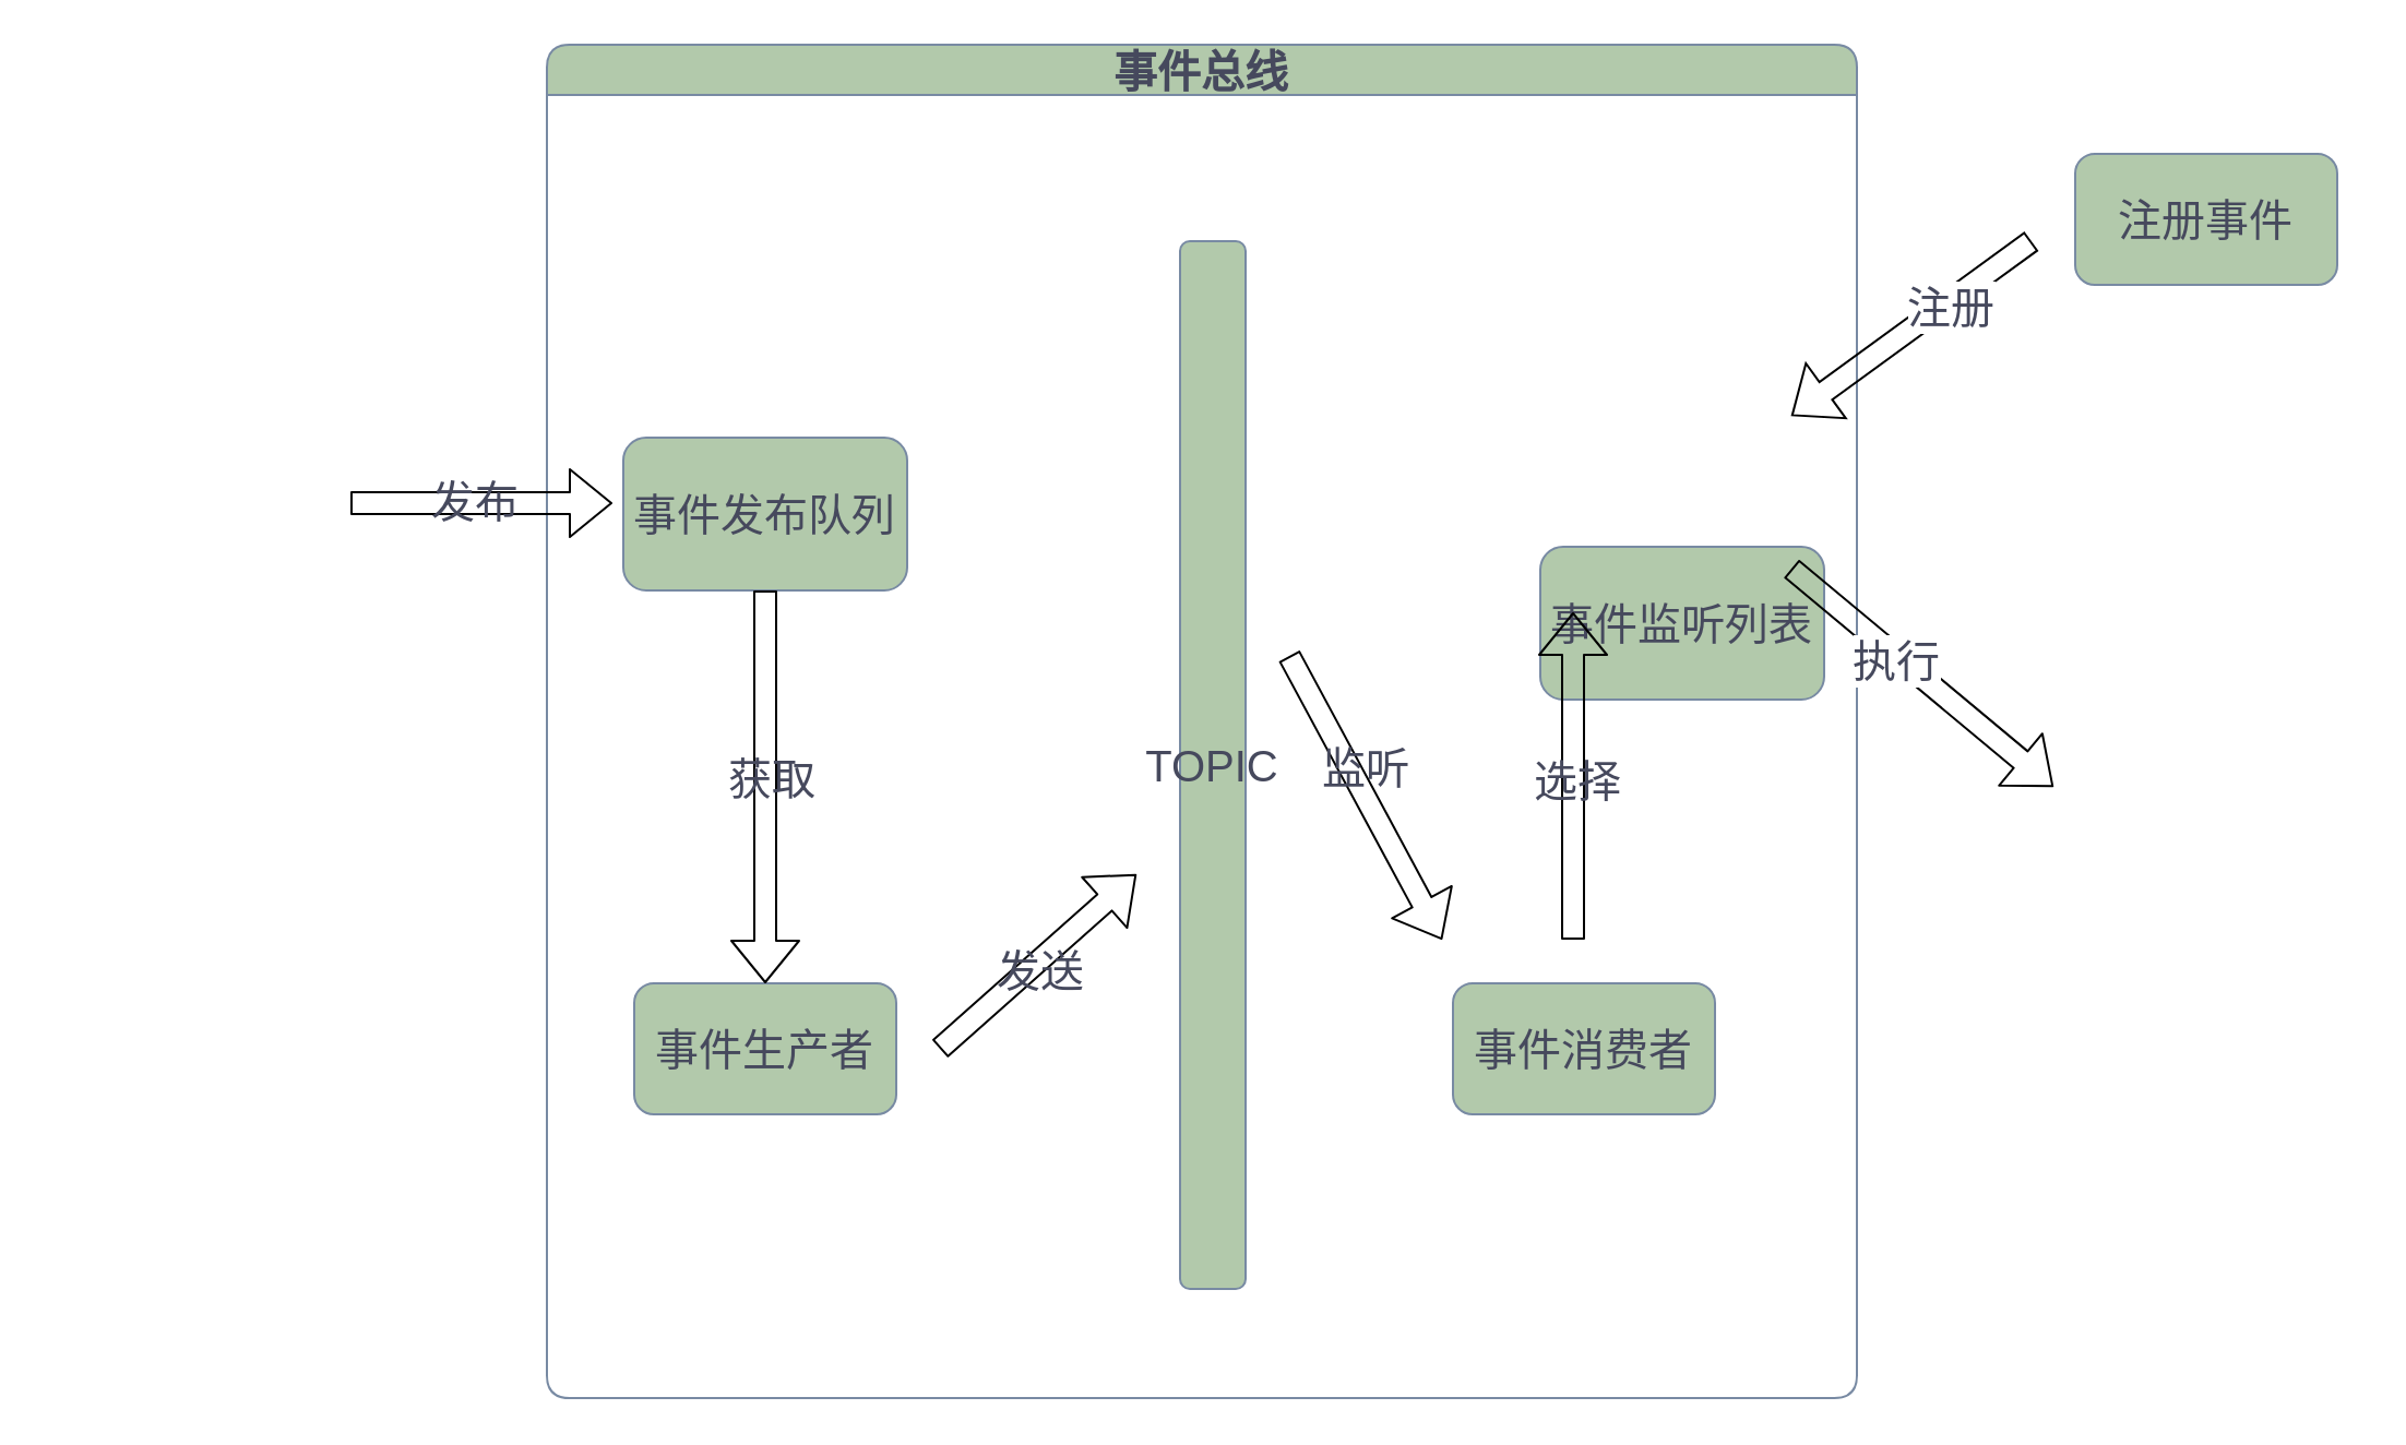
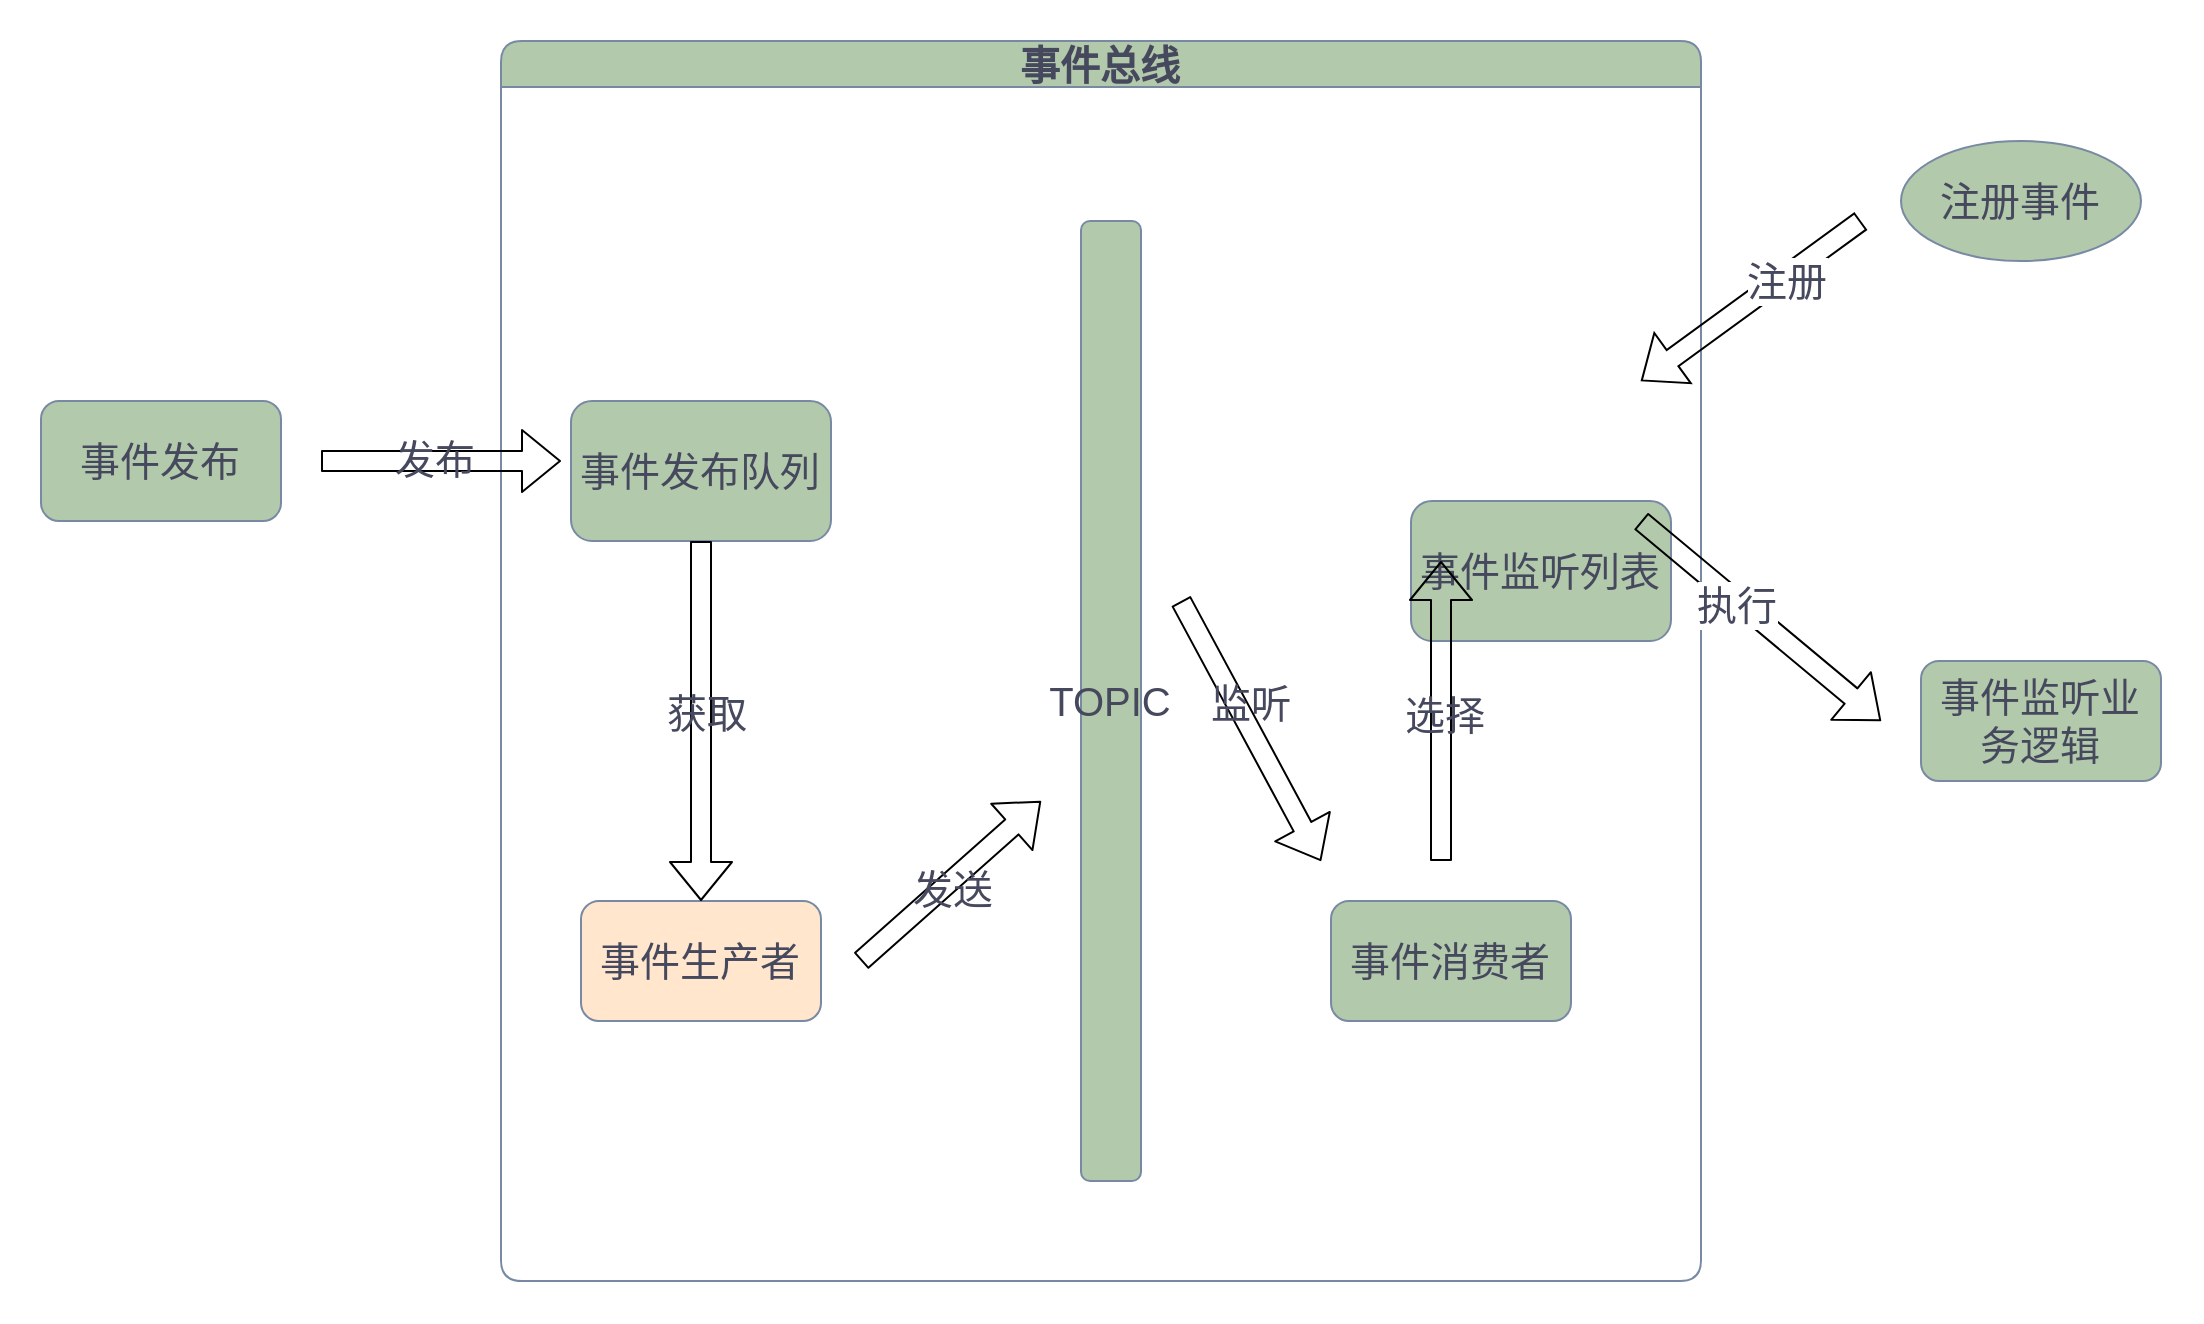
  <mxCell id="0" />
  <mxCell id="1" parent="0" />
  <mxCell id="2" value="&lt;font style=&quot;font-size: 20px;&quot;&gt;事件总线&lt;/font&gt;" style="swimlane;whiteSpace=wrap;html=1;fillColor=#B2C9AB;strokeColor=#788AA3;rounded=1;labelBackgroundColor=none;fontColor=#46495D;" parent="1" vertex="1"><mxGeometry x="250" y="20" width="600" height="620" as="geometry" /></mxCell>
- <mxCell id="3" value="&lt;font style=&quot;font-size: 20px;&quot;&gt;事件生产者&lt;/font&gt;" style="rounded=1;whiteSpace=wrap;html=1;labelBackgroundColor=none;fillColor=#B2C9AB;strokeColor=#788AA3;fontColor=#46495D;" parent="2" vertex="1"><mxGeometry x="40" y="430" width="120" height="60" as="geometry" /></mxCell>
+ <mxCell id="3" value="&lt;font style=&quot;font-size: 20px;&quot;&gt;事件生产者&lt;/font&gt;" style="rounded=1;whiteSpace=wrap;html=1;labelBackgroundColor=none;fillColor=#ffe6cc;strokeColor=#788AA3;fontColor=#46495D;" parent="2" vertex="1"><mxGeometry x="40" y="430" width="120" height="60" as="geometry" /></mxCell>
  <mxCell id="4" value="&lt;font style=&quot;font-size: 20px;&quot;&gt;事件消费者&lt;/font&gt;" style="rounded=1;whiteSpace=wrap;html=1;labelBackgroundColor=none;fillColor=#B2C9AB;strokeColor=#788AA3;fontColor=#46495D;" parent="2" vertex="1"><mxGeometry x="415" y="430" width="120" height="60" as="geometry" /></mxCell>
  <mxCell id="5" value="&lt;font style=&quot;font-size: 20px;&quot;&gt;事件监听列表&lt;/font&gt;" style="rounded=1;whiteSpace=wrap;html=1;labelBackgroundColor=none;fillColor=#B2C9AB;strokeColor=#788AA3;fontColor=#46495D;" parent="2" vertex="1"><mxGeometry x="455" y="230" width="130" height="70" as="geometry" /></mxCell>
  <mxCell id="6" value="&lt;font style=&quot;font-size: 20px;&quot;&gt;事件发布队列&lt;/font&gt;" style="rounded=1;whiteSpace=wrap;html=1;labelBackgroundColor=none;fillColor=#B2C9AB;strokeColor=#788AA3;fontColor=#46495D;" parent="2" vertex="1"><mxGeometry x="35" y="180" width="130" height="70" as="geometry" /></mxCell>
  <mxCell id="7" value="" style="shape=flexArrow;endArrow=classic;html=1;rounded=1;exitX=0.5;exitY=1;exitDx=0;exitDy=0;labelBackgroundColor=none;fontColor=default;" parent="2" source="6" target="3" edge="1"><mxGeometry width="50" height="50" relative="1" as="geometry"><mxPoint x="-100" y="220" as="sourcePoint" /><mxPoint x="100" y="320" as="targetPoint" /></mxGeometry></mxCell>
  <mxCell id="8" value="&lt;font style=&quot;font-size: 20px;&quot;&gt;获取&lt;/font&gt;" style="edgeLabel;html=1;align=center;verticalAlign=middle;resizable=0;points=[];rounded=1;labelBackgroundColor=none;fontColor=#46495D;" parent="7" vertex="1" connectable="0"><mxGeometry x="-0.061" y="2" relative="1" as="geometry"><mxPoint as="offset" /></mxGeometry></mxCell>
  <mxCell id="9" value="&lt;font style=&quot;font-size: 20px;&quot;&gt;TOPIC&lt;/font&gt;" style="rounded=1;whiteSpace=wrap;html=1;labelBackgroundColor=none;fillColor=#B2C9AB;strokeColor=#788AA3;fontColor=#46495D;" parent="2" vertex="1"><mxGeometry x="290" y="90" width="30" height="480" as="geometry" /></mxCell>
  <mxCell id="10" value="" style="shape=flexArrow;endArrow=classic;html=1;rounded=1;labelBackgroundColor=none;fontColor=default;" parent="2" edge="1"><mxGeometry width="50" height="50" relative="1" as="geometry"><mxPoint x="180" y="460" as="sourcePoint" /><mxPoint x="270" y="380" as="targetPoint" /></mxGeometry></mxCell>
  <mxCell id="11" value="&lt;font style=&quot;font-size: 20px;&quot;&gt;发送&lt;/font&gt;" style="edgeLabel;html=1;align=center;verticalAlign=middle;resizable=0;points=[];rounded=1;labelBackgroundColor=none;fontColor=#46495D;" parent="10" vertex="1" connectable="0"><mxGeometry x="-0.02" y="-4" relative="1" as="geometry"><mxPoint x="-1" as="offset" /></mxGeometry></mxCell>
  <mxCell id="12" value="" style="shape=flexArrow;endArrow=classic;html=1;rounded=1;labelBackgroundColor=none;fontColor=default;" parent="2" edge="1"><mxGeometry width="50" height="50" relative="1" as="geometry"><mxPoint x="340" y="280" as="sourcePoint" /><mxPoint x="410" y="410" as="targetPoint" /></mxGeometry></mxCell>
  <mxCell id="13" value="&lt;span style=&quot;font-size: 20px;&quot;&gt;监听&lt;/span&gt;" style="edgeLabel;html=1;align=center;verticalAlign=middle;resizable=0;points=[];rounded=1;labelBackgroundColor=none;fontColor=#46495D;" parent="12" vertex="1" connectable="0"><mxGeometry x="-0.168" y="6" relative="1" as="geometry"><mxPoint as="offset" /></mxGeometry></mxCell>
  <mxCell id="14" value="" style="shape=flexArrow;endArrow=classic;html=1;rounded=1;labelBackgroundColor=none;fontColor=default;" parent="2" edge="1"><mxGeometry width="50" height="50" relative="1" as="geometry"><mxPoint x="470" y="410" as="sourcePoint" /><mxPoint x="470" y="260" as="targetPoint" /></mxGeometry></mxCell>
  <mxCell id="15" value="&lt;span style=&quot;font-size: 20px;&quot;&gt;选择&lt;/span&gt;" style="edgeLabel;html=1;align=center;verticalAlign=middle;resizable=0;points=[];rounded=1;labelBackgroundColor=none;fontColor=#46495D;" parent="14" vertex="1" connectable="0"><mxGeometry x="-0.013" y="-1" relative="1" as="geometry"><mxPoint as="offset" /></mxGeometry></mxCell>
  <mxCell id="16" value="" style="shape=flexArrow;endArrow=classic;html=1;rounded=1;labelBackgroundColor=none;fontColor=default;" parent="2" edge="1"><mxGeometry width="50" height="50" relative="1" as="geometry"><mxPoint x="570" y="240" as="sourcePoint" /><mxPoint x="690" y="340" as="targetPoint" /></mxGeometry></mxCell>
  <mxCell id="17" value="&lt;font style=&quot;font-size: 20px;&quot;&gt;执行&lt;/font&gt;" style="edgeLabel;html=1;align=center;verticalAlign=middle;resizable=0;points=[];strokeColor=#788AA3;fontColor=#46495D;fillColor=#B2C9AB;" parent="16" vertex="1" connectable="0"><mxGeometry x="-0.169" y="-4" relative="1" as="geometry"><mxPoint y="-3" as="offset" /></mxGeometry></mxCell>
+ <mxCell id="18" value="&lt;font style=&quot;font-size: 20px;&quot;&gt;事件发布&lt;/font&gt;" style="rounded=1;whiteSpace=wrap;html=1;labelBackgroundColor=none;fillColor=#B2C9AB;strokeColor=#788AA3;fontColor=#46495D;" parent="1" vertex="1"><mxGeometry x="20" y="200" width="120" height="60" as="geometry" /></mxCell>
  <mxCell id="19" value="" style="shape=flexArrow;endArrow=classic;html=1;rounded=1;labelBackgroundColor=none;fontColor=default;" parent="1" edge="1"><mxGeometry width="50" height="50" relative="1" as="geometry"><mxPoint x="160" y="230" as="sourcePoint" /><mxPoint y="230" as="targetPoint" x="280" /></mxGeometry></mxCell>
  <mxCell id="20" value="&lt;font style=&quot;font-size: 20px;&quot;&gt;发布&lt;/font&gt;" style="edgeLabel;html=1;align=center;verticalAlign=middle;resizable=0;points=[];rounded=1;labelBackgroundColor=none;fontColor=#46495D;" parent="19" vertex="1" connectable="0"><mxGeometry x="-0.061" y="2" relative="1" as="geometry"><mxPoint as="offset" /></mxGeometry></mxCell>
- <mxCell id="22" value="&lt;font style=&quot;font-size: 20px;&quot;&gt;注册事件&lt;/font&gt;" style="rounded=1;whiteSpace=wrap;html=1;labelBackgroundColor=none;fillColor=#B2C9AB;strokeColor=#788AA3;fontColor=#46495D;" parent="1" vertex="1"><mxGeometry x="950" y="70" width="120" height="60" as="geometry" /></mxCell>
+ <mxCell id="21" value="&lt;font style=&quot;font-size: 20px;&quot;&gt;事件监听业务逻辑&lt;/font&gt;" style="rounded=1;whiteSpace=wrap;html=1;labelBackgroundColor=none;fillColor=#B2C9AB;strokeColor=#788AA3;fontColor=#46495D;" parent="1" vertex="1"><mxGeometry x="960" y="330" width="120" height="60" as="geometry" /></mxCell>
+ <mxCell id="22" value="&lt;font style=&quot;font-size: 20px;&quot;&gt;注册事件&lt;/font&gt;" style="ellipse;whiteSpace=wrap;html=1;labelBackgroundColor=none;fillColor=#B2C9AB;strokeColor=#788AA3;fontColor=#46495D;" parent="1" vertex="1"><mxGeometry x="950" y="70" width="120" height="60" as="geometry" /></mxCell>
  <mxCell id="23" value="" style="shape=flexArrow;endArrow=classic;html=1;rounded=0;fontColor=#46495D;" parent="1" edge="1"><mxGeometry width="50" height="50" relative="1" as="geometry"><mxPoint x="930" y="110" as="sourcePoint" /><mxPoint x="820" y="190" as="targetPoint" /></mxGeometry></mxCell>
  <mxCell id="24" value="&lt;font style=&quot;font-size: 20px;&quot;&gt;注册&lt;/font&gt;" style="edgeLabel;html=1;align=center;verticalAlign=middle;resizable=0;points=[];strokeColor=#788AA3;fontColor=#46495D;fillColor=#B2C9AB;" parent="23" vertex="1" connectable="0"><mxGeometry x="-0.289" y="2" relative="1" as="geometry"><mxPoint as="offset" /></mxGeometry></mxCell>
